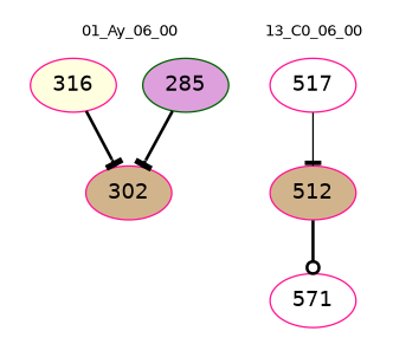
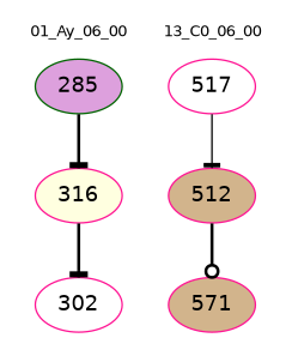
  digraph {
    fontname="DejaVu Sans"
    node [color=deeppink fillcolor=white fontname="DejaVu Sans" style=filled]
    edge [arrowhead=tee color=black fontname="DejaVu Sans" style=bold]
    n1 [color=darkgreen fillcolor=plum label=285]
    n2 [fillcolor=lightyellow label=316]
-   n3 [fillcolor=tan label=302]
+   n3 [label=302]
    n4 [label=517]
    n5 [fillcolor=tan label=512]
-   n6 [label=571]
+   n6 [fillcolor=tan label=571]
    subgraph cluster_1 {
      color=white
      fontsize=10
      label="01_Ay_06_00"
      n1
      n2
      n3
    }
    subgraph cluster_2 {
      color=white
      fontsize=10
      label="13_C0_06_00"
      n4
      n5
      n6
    }
-   n1 -> n3
+   n1 -> n2
    n2 -> n3
    n4 -> n5 [style=solid]
    n5 -> n6 [arrowhead=odot]
  }
